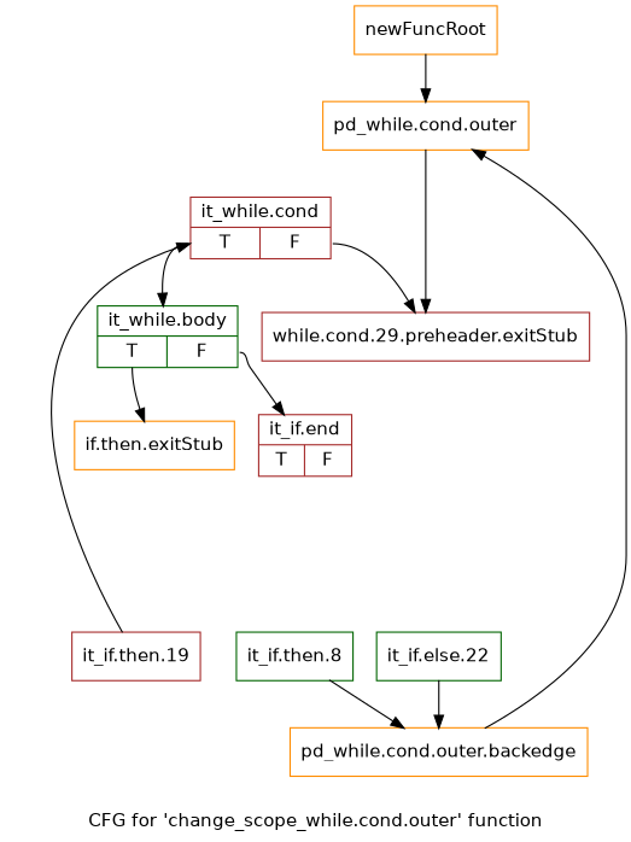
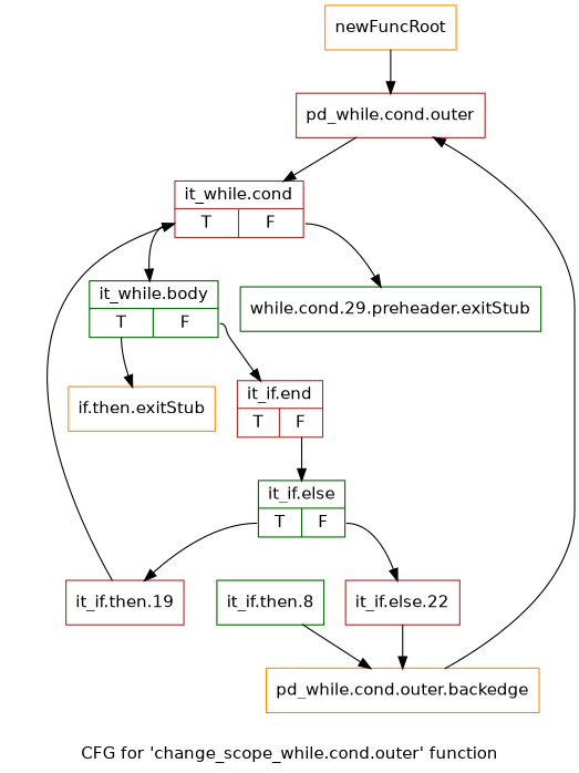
  digraph {
    fontname="DejaVu Sans"
    label="CFG for 'change_scope_while.cond.outer' function"
    node [color=brown fontname="DejaVu Sans" shape=record]
    edge [fontname="DejaVu Sans"]
    n1 [color=darkorange label="{newFuncRoot}"]
-   n2 [color=darkorange label="{pd_while.cond.outer}"]
+   n2 [label="{pd_while.cond.outer}"]
    n3 [label="{it_while.cond|{<s0>T|<s1>F}}"]
-   n4 [label="{while.cond.29.preheader.exitStub}"]
+   n4 [color=darkgreen label="{while.cond.29.preheader.exitStub}"]
    n5 [color=darkgreen label="{it_while.body|{<s0>T|<s1>F}}"]
    n6 [color=darkorange label="{if.then.exitStub}"]
    n7 [label="{it_if.end|{<s0>T|<s1>F}}"]
+   n8 [color=darkgreen label="{it_if.else|{<s0>T|<s1>F}}"]
    n9 [color=darkgreen label="{it_if.then.8}"]
    n10 [color=darkorange label="{pd_while.cond.outer.backedge}"]
    n11 [label="{it_if.then.19}"]
-   n12 [color=darkgreen label="{it_if.else.22}"]
+   n12 [label="{it_if.else.22}"]
    n1 -> n2
-   n2 -> n4
+   n2 -> n3
    n3 -> n4 [tailport=s1]
    n3 -> n5 [tailport=s0]
    n5 -> n6 [tailport=s0]
    n5 -> n7 [tailport=s1]
+   n7 -> n8 [tailport=s1]
+   n8 -> n11 [tailport=s0]
+   n8 -> n12 [tailport=s1]
    n9 -> n10
    n10 -> n2
    n11 -> n3
    n12 -> n10
  }
